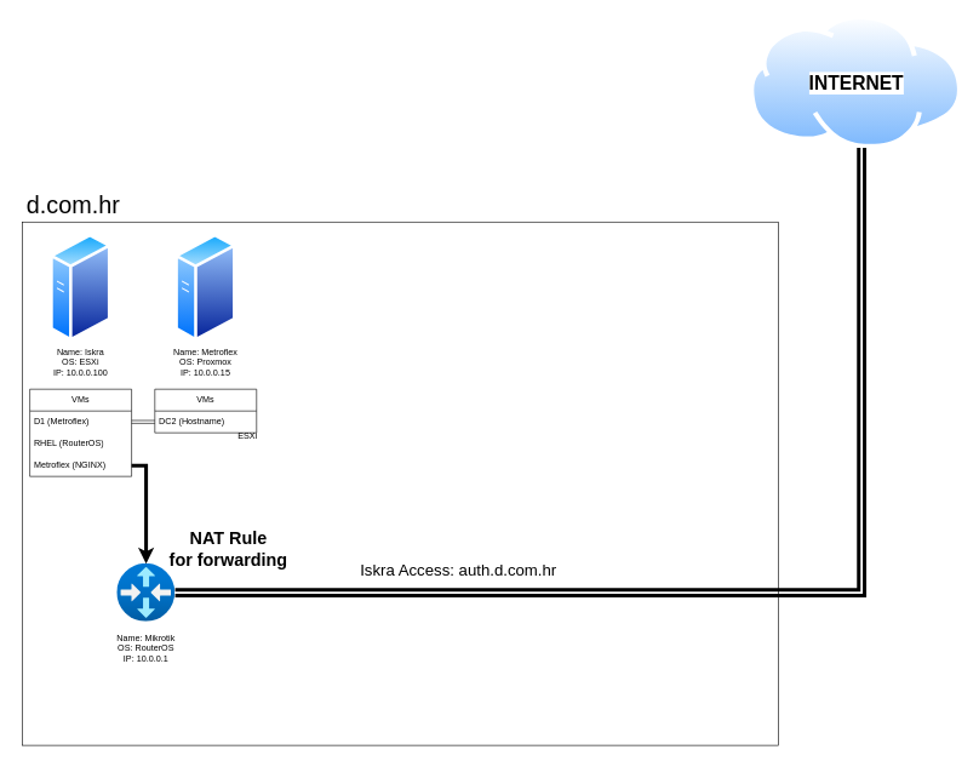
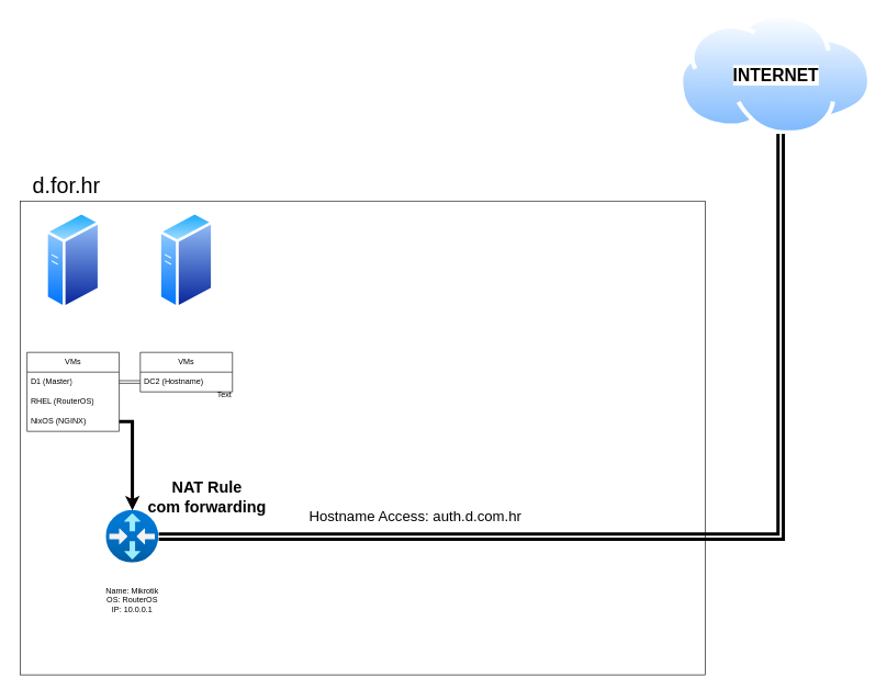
  <mxCell id="0" />
  <mxCell id="1" parent="0" />
  <mxCell id="2" value="&lt;font style=&quot;font-size: 26px;&quot;&gt;&lt;b&gt;INTERNET&lt;/b&gt;&lt;/font&gt;" style="image;aspect=fixed;perimeter=ellipsePerimeter;html=1;align=center;shadow=0;dashed=0;spacingTop=3;image=img/lib/active_directory/internet_cloud.svg;labelPosition=center;verticalLabelPosition=middle;verticalAlign=middle;" vertex="1" parent="1"><mxGeometry x="1030" y="20" width="293.33" height="184.8" as="geometry" /></mxCell>
  <mxCell id="3" value="" style="rounded=0;whiteSpace=wrap;html=1;labelBorderColor=none;fontColor=none;noLabel=1;fillColor=none;" vertex="1" parent="1"><mxGeometry x="30" y="305" width="1040" height="720" as="geometry" /></mxCell>
- <mxCell id="4" value="&lt;font style=&quot;font-size: 33px; line-height: 160%;&quot;&gt;d&lt;span style=&quot;background-color: initial;&quot;&gt;.com.hr&lt;/span&gt;&lt;/font&gt;" style="text;html=1;align=center;verticalAlign=middle;whiteSpace=wrap;rounded=0;" vertex="1" parent="1"><mxGeometry x="20" y="245" width="160" height="75.2" as="geometry" /></mxCell>
+ <mxCell id="4" value="&lt;font style=&quot;font-size: 33px; line-height: 160%;&quot;&gt;d&lt;span style=&quot;background-color: initial;&quot;&gt;.for.hr&lt;/span&gt;&lt;/font&gt;" style="text;html=1;align=center;verticalAlign=middle;whiteSpace=wrap;rounded=0;" vertex="1" parent="1"><mxGeometry x="20" y="245" width="160" height="75.2" as="geometry" /></mxCell>
  <mxCell id="5" value="" style="image;aspect=fixed;perimeter=ellipsePerimeter;html=1;align=center;shadow=0;dashed=0;spacingTop=3;image=img/lib/active_directory/generic_server.svg;" vertex="1" parent="1"><mxGeometry x="68" y="320.2" width="84" height="150" as="geometry" /></mxCell>
  <mxCell id="6" value="" style="image;aspect=fixed;perimeter=ellipsePerimeter;html=1;align=center;shadow=0;dashed=0;spacingTop=3;image=img/lib/active_directory/generic_server.svg;" vertex="1" parent="1"><mxGeometry x="240" y="320.2" width="84" height="150" as="geometry" /></mxCell>
- <mxCell id="7" value="Name: Iskra&lt;div&gt;OS: ESXi&lt;/div&gt;&lt;div&gt;IP: 10.0.0.100&lt;/div&gt;" style="text;html=1;align=center;verticalAlign=middle;whiteSpace=wrap;rounded=0;" vertex="1" parent="1"><mxGeometry x="65" y="470.2" width="90" height="54.8" as="geometry" /></mxCell>
- <mxCell id="8" value="Name: Metroflex&lt;div&gt;OS: Proxmox&lt;/div&gt;&lt;div&gt;IP: 10.0.0.15&lt;/div&gt;" style="text;html=1;align=center;verticalAlign=middle;whiteSpace=wrap;rounded=0;" vertex="1" parent="1"><mxGeometry x="229" y="470.2" width="106" height="54.8" as="geometry" /></mxCell>
  <mxCell id="9" value="VMs" style="swimlane;fontStyle=0;childLayout=stackLayout;horizontal=1;startSize=30;horizontalStack=0;resizeParent=1;resizeParentMax=0;resizeLast=0;collapsible=1;marginBottom=0;whiteSpace=wrap;html=1;" vertex="1" parent="1"><mxGeometry x="212" y="535" width="140" height="60" as="geometry" /></mxCell>
  <mxCell id="10" value="DC2 (Hostname)" style="text;strokeColor=none;fillColor=none;align=left;verticalAlign=middle;spacingLeft=4;spacingRight=4;overflow=hidden;points=[[0,0.5],[1,0.5]];portConstraint=eastwest;rotatable=0;whiteSpace=wrap;html=1;" vertex="1" parent="9"><mxGeometry y="30" width="140" height="30" as="geometry" /></mxCell>
  <mxCell id="11" value="VMs" style="swimlane;fontStyle=0;childLayout=stackLayout;horizontal=1;startSize=30;horizontalStack=0;resizeParent=1;resizeParentMax=0;resizeLast=0;collapsible=1;marginBottom=0;whiteSpace=wrap;html=1;" vertex="1" parent="1"><mxGeometry x="40" y="535" width="140" height="120" as="geometry" /></mxCell>
- <mxCell id="12" value="D1 (Metroflex)" style="text;strokeColor=none;fillColor=none;align=left;verticalAlign=middle;spacingLeft=4;spacingRight=4;overflow=hidden;points=[[0,0.5],[1,0.5]];portConstraint=eastwest;rotatable=0;whiteSpace=wrap;html=1;" vertex="1" parent="11"><mxGeometry y="30" width="140" height="30" as="geometry" /></mxCell>
+ <mxCell id="12" value="D1 (Master)" style="text;strokeColor=none;fillColor=none;align=left;verticalAlign=middle;spacingLeft=4;spacingRight=4;overflow=hidden;points=[[0,0.5],[1,0.5]];portConstraint=eastwest;rotatable=0;whiteSpace=wrap;html=1;" vertex="1" parent="11"><mxGeometry y="30" width="140" height="30" as="geometry" /></mxCell>
  <mxCell id="13" value="RHEL (RouterOS)" style="text;strokeColor=none;fillColor=none;align=left;verticalAlign=middle;spacingLeft=4;spacingRight=4;overflow=hidden;points=[[0,0.5],[1,0.5]];portConstraint=eastwest;rotatable=0;whiteSpace=wrap;html=1;" vertex="1" parent="11"><mxGeometry y="60" width="140" height="30" as="geometry" /></mxCell>
- <mxCell id="14" value="Metroflex (NGINX)" style="text;strokeColor=none;fillColor=none;align=left;verticalAlign=middle;spacingLeft=4;spacingRight=4;overflow=hidden;points=[[0,0.5],[1,0.5]];portConstraint=eastwest;rotatable=0;whiteSpace=wrap;html=1;" vertex="1" parent="11"><mxGeometry y="90" width="140" height="30" as="geometry" /></mxCell>
+ <mxCell id="14" value="NixOS (NGINX)" style="text;strokeColor=none;fillColor=none;align=left;verticalAlign=middle;spacingLeft=4;spacingRight=4;overflow=hidden;points=[[0,0.5],[1,0.5]];portConstraint=eastwest;rotatable=0;whiteSpace=wrap;html=1;" vertex="1" parent="11"><mxGeometry y="90" width="140" height="30" as="geometry" /></mxCell>
  <mxCell id="15" style="rounded=0;orthogonalLoop=1;jettySize=auto;html=1;shape=link;" edge="1" parent="1" source="12" target="10"><mxGeometry relative="1" as="geometry" /></mxCell>
  <mxCell id="16" value="" style="image;aspect=fixed;html=1;points=[];align=center;fontSize=12;image=img/lib/azure2/networking/Virtual_Router.svg;" vertex="1" parent="1"><mxGeometry x="160" y="775" width="80" height="80" as="geometry" /></mxCell>
- <mxCell id="17" value="Name: Mikrotik&lt;div&gt;OS: RouterOS&lt;/div&gt;&lt;div&gt;IP: 10.0.0.1&lt;/div&gt;" style="text;html=1;align=center;verticalAlign=middle;whiteSpace=wrap;rounded=0;" vertex="1" parent="1"><mxGeometry x="147" y="865" width="106" height="54.8" as="geometry" /></mxCell>
+ <mxCell id="17" value="Name: Mikrotik&lt;div&gt;OS: RouterOS&lt;/div&gt;&lt;div&gt;IP: 10.0.0.1&lt;/div&gt;" style="text;html=1;align=center;verticalAlign=middle;whiteSpace=wrap;rounded=0;" vertex="1" parent="1"><mxGeometry x="147" y="885" width="106" height="54.8" as="geometry" /></mxCell>
  <mxCell id="18" style="edgeStyle=orthogonalEdgeStyle;rounded=0;orthogonalLoop=1;jettySize=auto;html=1;strokeWidth=5;" edge="1" parent="1" source="14" target="16"><mxGeometry relative="1" as="geometry" /></mxCell>
  <mxCell id="19" style="rounded=0;orthogonalLoop=1;jettySize=auto;html=1;entryX=0.527;entryY=0.989;entryDx=0;entryDy=0;entryPerimeter=0;edgeStyle=orthogonalEdgeStyle;strokeWidth=5;shape=link;" edge="1" parent="1" source="16" target="2"><mxGeometry relative="1" as="geometry" /></mxCell>
- <mxCell id="20" value="ESXi" style="text;html=1;align=center;verticalAlign=middle;whiteSpace=wrap;rounded=0;" vertex="1" parent="1"><mxGeometry x="310" y="585" width="60" height="30" as="geometry" /></mxCell>
- <mxCell id="21" value="Iskra Access: auth.d.com.hr" style="text;html=1;align=center;verticalAlign=middle;whiteSpace=wrap;rounded=0;fontSize=22;" vertex="1" parent="1"><mxGeometry x="240" y="765" width="780" height="40" as="geometry" /></mxCell>
- <mxCell id="22" value="NAT Rule&lt;div&gt;for forwarding&lt;/div&gt;" style="text;strokeColor=none;fillColor=none;html=1;fontSize=24;fontStyle=1;verticalAlign=middle;align=center;" vertex="1" parent="1"><mxGeometry x="220" y="715" width="186" height="80" as="geometry" /></mxCell>
+ <mxCell id="20" value="Text" style="text;html=1;align=center;verticalAlign=middle;whiteSpace=wrap;rounded=0;" vertex="1" parent="1"><mxGeometry x="310" y="585" width="60" height="30" as="geometry" /></mxCell>
+ <mxCell id="21" value="Hostname Access: auth.d.com.hr" style="text;html=1;align=center;verticalAlign=middle;whiteSpace=wrap;rounded=0;fontSize=22;" vertex="1" parent="1"><mxGeometry x="240" y="765" width="780" height="40" as="geometry" /></mxCell>
+ <mxCell id="22" value="NAT Rule&lt;div&gt;com forwarding&lt;/div&gt;" style="text;strokeColor=none;fillColor=none;html=1;fontSize=24;fontStyle=1;verticalAlign=middle;align=center;" vertex="1" parent="1"><mxGeometry x="220" y="715" width="186" height="80" as="geometry" /></mxCell>
